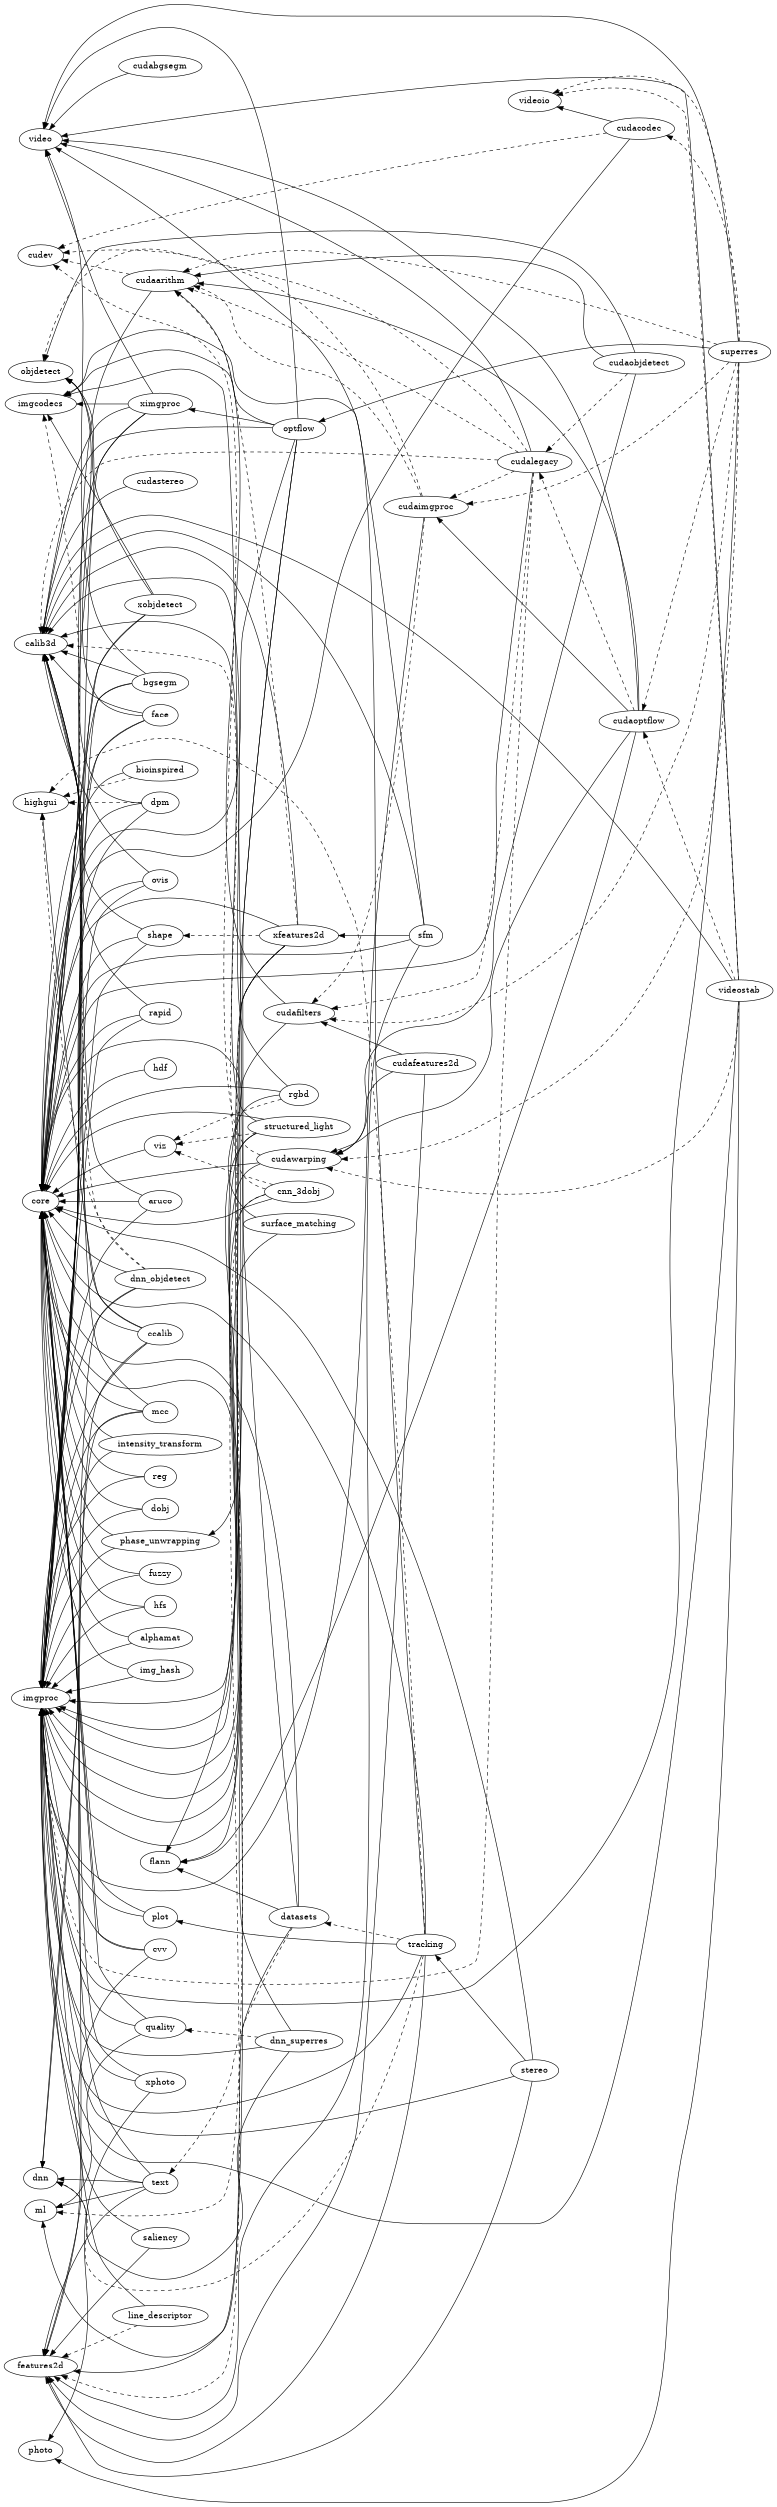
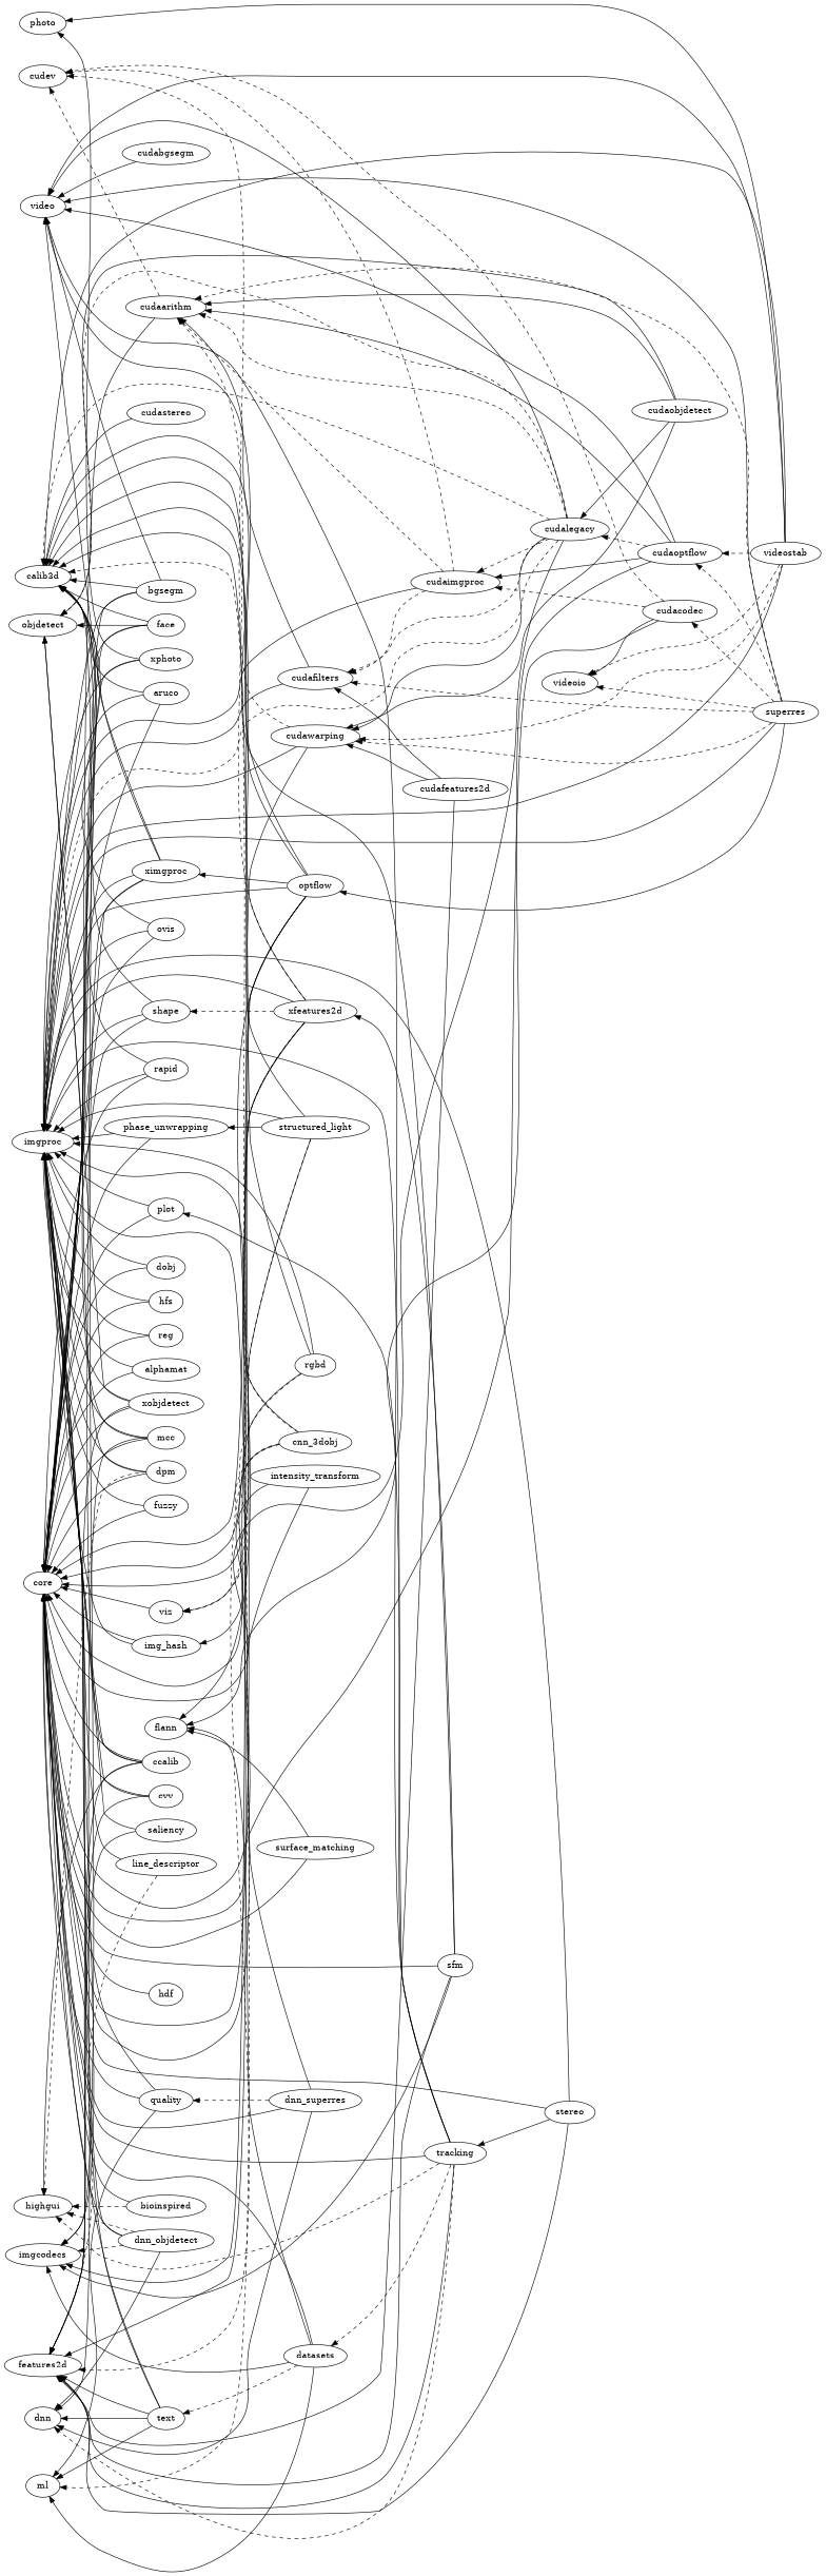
  digraph {
    rankdir=RL
    alphamat
    core
    imgproc
    aruco
    calib3d
    bgsegm
    video
    bioinspired
    highgui
    ccalib
    features2d
    cnn_3dobj
    viz
    cudaarithm
    cudev
    cudabgsegm
    cudacodec
    videoio
    cudafeatures2d
    cudafilters
    cudawarping
    cudaimgproc
    cudalegacy
    objdetect
    cudaobjdetect
    cudaoptflow
    flann
    optflow
    imgcodecs
    ximgproc
    cudastereo
    cvv
    datasets
    ml
    text
    dnn
    dnn_objdetect
    dnn_superres
    quality
    dpm
    face
    n42 [label=dobj]
    fuzzy
    hdf
    hfs
    img_hash
    intensity_transform
    line_descriptor
    mcc
    ovis
    phase_unwrapping
    plot
    rapid
    reg
    rgbd
    saliency
    sfm
    xfeatures2d
    shape
    stereo
    tracking
    structured_light
    superres
    surface_matching
    videostab
    photo
    xobjdetect
    xphoto
    alphamat -> core
    alphamat -> imgproc
    aruco -> core
    aruco -> imgproc
    aruco -> calib3d
    bgsegm -> core
    bgsegm -> imgproc
    bgsegm -> calib3d
    bgsegm -> video
    bioinspired -> core
    bioinspired -> highgui [style=dashed]
    ccalib -> core
    ccalib -> imgproc
    ccalib -> calib3d
    ccalib -> highgui
    ccalib -> features2d
    cnn_3dobj -> core
    cnn_3dobj -> imgproc
    cnn_3dobj -> calib3d [style=dashed]
    cnn_3dobj -> features2d [style=dashed]
    cnn_3dobj -> viz [style=dashed]
    viz -> core
    cudaarithm -> core
    cudaarithm -> cudev [style=dashed]
    cudabgsegm -> video
    cudacodec -> core
    cudacodec -> cudev [style=dashed]
    cudacodec -> videoio
    cudafeatures2d -> features2d
    cudafeatures2d -> cudafilters
    cudafeatures2d -> cudawarping
    cudafilters -> imgproc
    cudafilters -> cudaarithm
    cudawarping -> core
    cudawarping -> imgproc
    cudawarping -> cudev [style=dashed]
    cudaimgproc -> imgproc
    cudaimgproc -> cudaarithm [style=dashed]
    cudaimgproc -> cudev [style=dashed]
    cudaimgproc -> cudafilters [style=dashed]
    cudalegacy -> core
    cudalegacy -> imgproc [style=dashed]
    cudalegacy -> calib3d [style=dashed]
    cudalegacy -> video
    cudalegacy -> cudaarithm [style=dashed]
    cudalegacy -> cudafilters [style=dashed]
    cudalegacy -> cudaimgproc [style=dashed]
    cudalegacy -> objdetect [style=dashed]
    cudaobjdetect -> cudaarithm
    cudaobjdetect -> cudawarping
-   cudaobjdetect -> cudalegacy [style=dashed]
+   cudaobjdetect -> cudalegacy [style=solid]
    cudaobjdetect -> objdetect
    cudaoptflow -> video
    cudaoptflow -> cudaarithm
-   cudaoptflow -> cudawarping
+   cudalegacy -> cudawarping
    cudaoptflow -> cudaimgproc
    cudaoptflow -> cudalegacy [style=dashed]
    cudaoptflow -> flann
    optflow -> core
    optflow -> imgproc
    optflow -> calib3d
    optflow -> video
    optflow -> flann
    optflow -> imgcodecs
    optflow -> ximgproc
    ximgproc -> core
    ximgproc -> imgproc
    ximgproc -> calib3d
    ximgproc -> video
    ximgproc -> imgcodecs
    cudastereo -> calib3d
    cvv -> core
    cvv -> imgproc
    cvv -> features2d
    datasets -> core
    datasets -> flann
    datasets -> imgcodecs
    datasets -> ml
    datasets -> text [style=dashed]
    text -> core
    text -> imgproc
    text -> features2d
    text -> ml
    text -> dnn
    dnn_objdetect -> core
    dnn_objdetect -> imgproc
    dnn_objdetect -> highgui [style=dashed]
    dnn_objdetect -> imgcodecs [style=dashed]
    dnn_objdetect -> dnn
    dnn_superres -> core
    dnn_superres -> imgproc
    dnn_superres -> dnn
    dnn_superres -> quality [style=dashed]
    quality -> core
    quality -> imgproc
    quality -> ml
    dpm -> core
    dpm -> imgproc
    dpm -> highgui [style=dashed]
    dpm -> objdetect
    face -> core
    face -> imgproc
    face -> calib3d
    face -> objdetect
    n42 -> core
    n42 -> imgproc
    fuzzy -> core
    fuzzy -> imgproc
    hdf -> core
    hfs -> core
    hfs -> imgproc
    img_hash -> core
    img_hash -> imgproc
    intensity_transform -> core
-   intensity_transform -> imgproc
+   intensity_transform -> img_hash
    line_descriptor -> imgproc
    line_descriptor -> features2d [style=dashed]
    mcc -> core
    mcc -> imgproc
    mcc -> calib3d
    mcc -> dnn
    ovis -> core
    ovis -> imgproc
    ovis -> calib3d
    phase_unwrapping -> core
    phase_unwrapping -> imgproc
    plot -> core
    plot -> imgproc
    rapid -> core
    rapid -> imgproc
    rapid -> calib3d
    reg -> core
    reg -> imgproc
    rgbd -> core
    rgbd -> imgproc
    rgbd -> calib3d
    rgbd -> viz [style=dashed]
    saliency -> imgproc
    saliency -> features2d
    sfm -> core
    sfm -> calib3d
    sfm -> features2d
    sfm -> imgcodecs
    sfm -> xfeatures2d
    xfeatures2d -> core
    xfeatures2d -> imgproc
    xfeatures2d -> calib3d
    xfeatures2d -> features2d
    xfeatures2d -> cudaarithm [style=dashed]
    xfeatures2d -> ml [style=dashed]
    xfeatures2d -> shape [style=dashed]
    shape -> core
    shape -> imgproc
    shape -> calib3d
    stereo -> core
    stereo -> imgproc
    stereo -> features2d
    stereo -> tracking
    tracking -> core
    tracking -> imgproc
    tracking -> video
    tracking -> highgui [style=dashed]
    tracking -> features2d
    tracking -> datasets [style=dashed]
    tracking -> dnn [style=dashed]
    tracking -> plot
    structured_light -> core
    structured_light -> imgproc
    structured_light -> calib3d
    structured_light -> viz [style=dashed]
    structured_light -> phase_unwrapping
    superres -> imgproc
    superres -> video
    superres -> cudaarithm [style=dashed]
    superres -> cudacodec [style=dashed]
    superres -> videoio [style=dashed]
    superres -> cudafilters [style=dashed]
    superres -> cudawarping [style=dashed]
-   superres -> cudaimgproc [style=dashed]
+   cudacodec -> cudaimgproc [style=dashed]
    superres -> cudaoptflow [style=dashed]
    superres -> optflow
    surface_matching -> core
    surface_matching -> flann
    videostab -> imgproc
    videostab -> calib3d
    videostab -> video
    videostab -> videoio [style=dashed]
    videostab -> cudawarping [style=dashed]
    videostab -> cudaoptflow [style=dashed]
    videostab -> photo
    xobjdetect -> core
    xobjdetect -> imgproc
    xobjdetect -> objdetect
    xobjdetect -> imgcodecs
    xphoto -> core
    xphoto -> imgproc
    xphoto -> photo
  }
